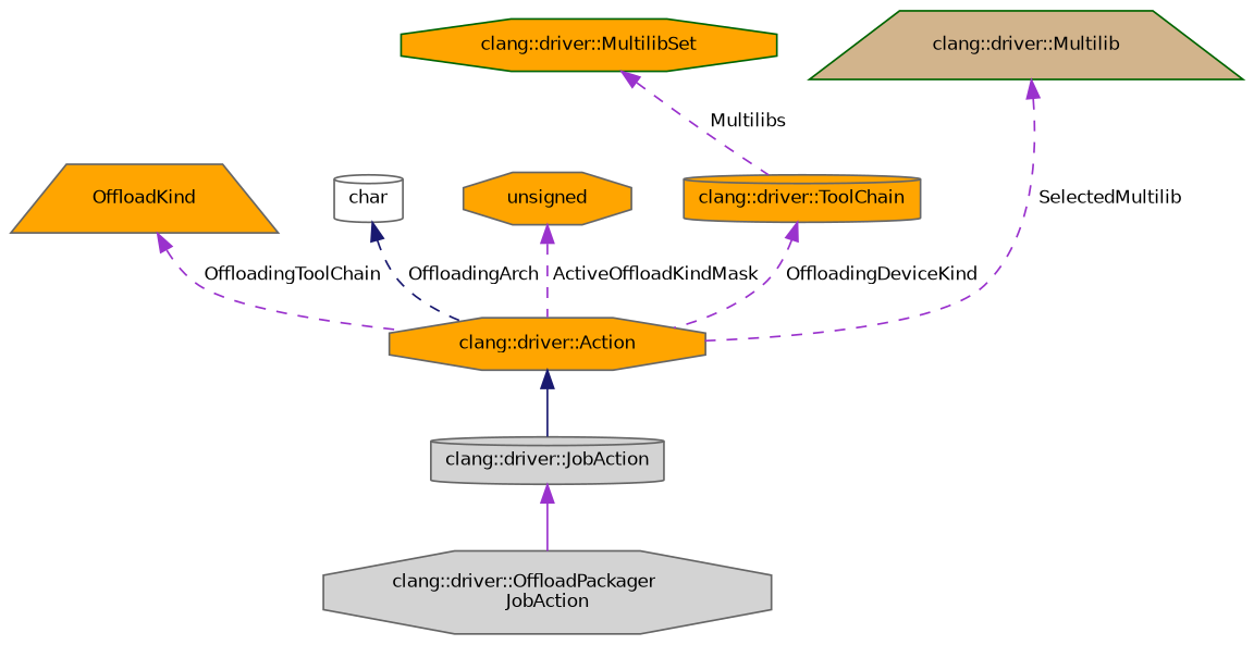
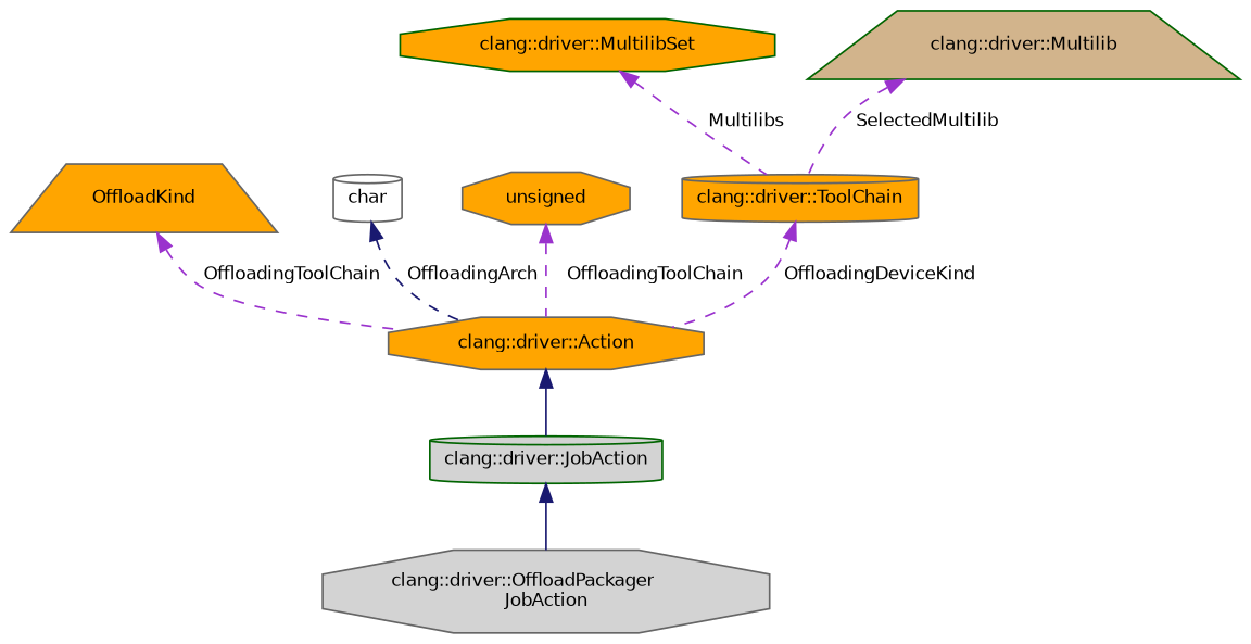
  digraph {
    node [color=gray40 fillcolor=orange fontname=Helvetica fontsize=10 shape=octagon style=filled]
    edge [color=darkorchid3 dir=back fontname=Helvetica fontsize=10 labelfontname=Helvetica labelfontsize=10 style=dashed]
    n1 [fillcolor=lightgrey fontcolor=black height=0.2 label="clang::driver::OffloadPackager\lJobAction" width=0.4]
-   n2 [fillcolor=lightgrey height=0.2 label="clang::driver::JobAction" shape=cylinder width=0.4]
+   n2 [color=darkgreen fillcolor=lightgrey height=0.2 label="clang::driver::JobAction" shape=cylinder width=0.4]
    n3 [height=0.2 label="clang::driver::Action" width=0.4]
    n4 [height=0.2 label=OffloadKind shape=trapezium width=0.4]
    n5 [fillcolor=white height=0.2 label=char shape=cylinder width=0.4]
    n6 [height=0.2 label=unsigned width=0.4]
    n7 [height=0.2 label="clang::driver::ToolChain" shape=cylinder width=0.4]
    n8 [color=darkgreen height=0.2 label="clang::driver::MultilibSet" width=0.4]
    n9 [color=darkgreen fillcolor=tan height=0.2 label="clang::driver::Multilib" shape=trapezium width=0.4]
-   n2 -> n1 [style=solid]
+   n2 -> n1 [color=midnightblue style=solid]
    n3 -> n2 [color=midnightblue style=solid]
    n4 -> n3 [label=" OffloadingToolChain"]
    n5 -> n3 [color=midnightblue label=" OffloadingArch"]
-   n6 -> n3 [label=" ActiveOffloadKindMask"]
+   n6 -> n3 [label=" OffloadingToolChain"]
    n7 -> n3 [label=" OffloadingDeviceKind"]
    n8 -> n7 [label=" Multilibs"]
-   n9 -> n3 [label=" SelectedMultilib"]
+   n9 -> n7 [label=" SelectedMultilib"]
  }
